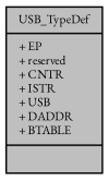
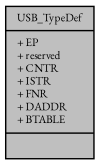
  digraph {
    fontname="EB Garamond"
-   n1 [color=black fillcolor=grey75 fontcolor=black fontname="EB Garamond" fontsize=8 height=0.2 label="{USB_TypeDef\n|+ EP\l+ reserved\l+ CNTR\l+ ISTR\l+ USB\l+ DADDR\l+ BTABLE\l|}" shape=record style=filled width=0.4]
+   n1 [color=black fillcolor=grey75 fontcolor=black fontname="EB Garamond" fontsize=8 height=0.2 label="{USB_TypeDef\n|+ EP\l+ reserved\l+ CNTR\l+ ISTR\l+ FNR\l+ DADDR\l+ BTABLE\l|}" shape=record style=filled width=0.4]
  }
